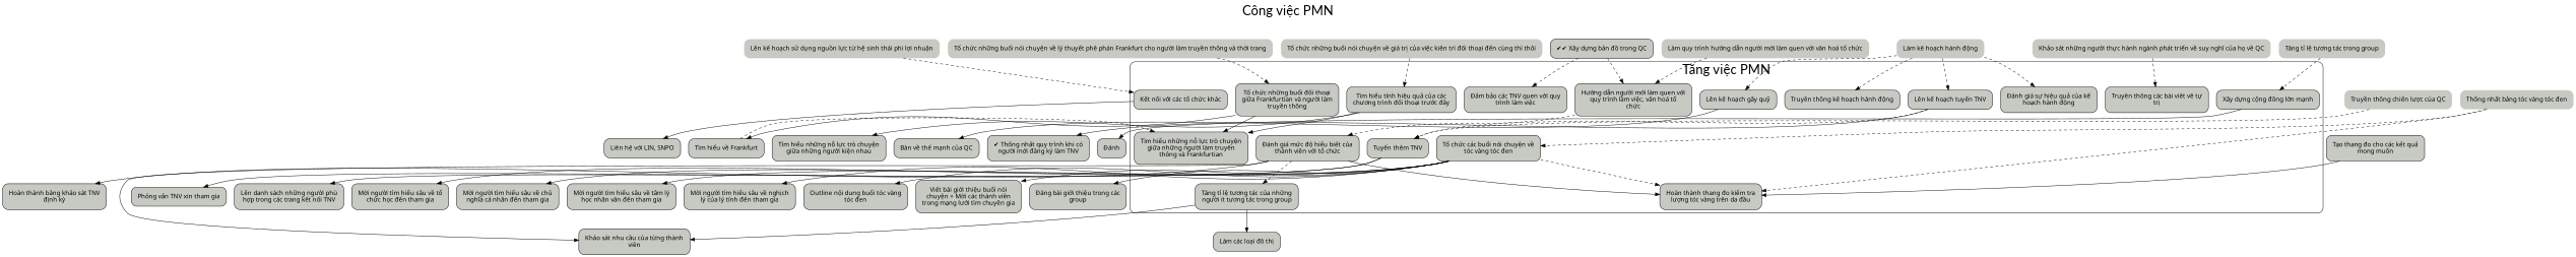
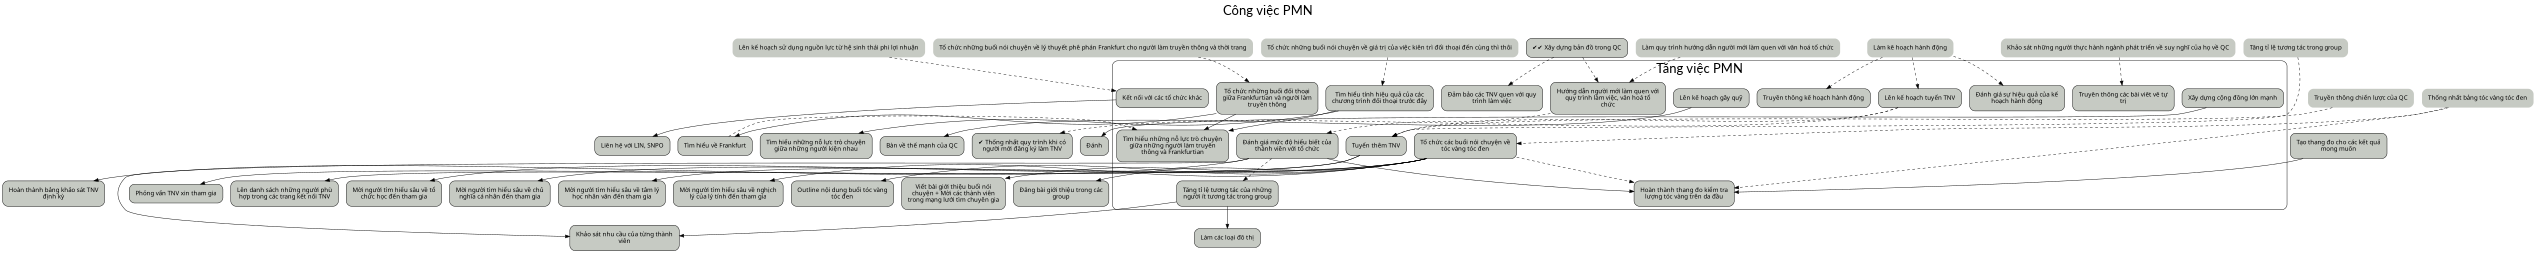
  digraph {
    fontname=Lato
    fontsize=30
    label="Công việc PMN"
    labelloc=t
    style=rounded
    node [fillcolor="#c6cac3" fontname="SVN-Avo" margin=0.2 shape=polygon style="filled, rounded"]
    edge [penwidth=1 style=solid]
    n1 [label="Hoàn thành thang đo kiểm tra\nlượng tóc vàng trên da đầu"]
    n2 [label="Tìm hiểu những nỗ lực trò chuyện\ngiữa những người làm truyền\nthông và Frankfurtian"]
    n3 [label="Tổ chức các buổi nói chuyện về\ntóc vàng tóc đen"]
    n4 [label="Kết nối với các tổ chức khác"]
    n5 [label="Xây dựng cộng đồng lớn mạnh"]
    n6 [label="Tuyển thêm TNV"]
    n7 [label="Tổ chức những buổi đối thoại\ngiữa Frankfurtian và người làm\ntruyền thông"]
    n8 [label="Tìm hiểu tính hiệu quả của các\nchương trình đối thoại trước đây"]
    n9 [label="Đảm bảo các TNV quen với quy\ntrình làm việc"]
    n10 [label="Hướng dẫn người mới làm quen với\nquy trình làm việc, văn hoá tổ\nchức"]
    n11 [label="Truyền thông kế hoạch hành động"]
    n12 [label="Đánh giá sự hiệu quả của kế\nhoạch hành động"]
    n13 [label="Lên kế hoạch gây quỹ"]
    n14 [label="Lên kế hoạch tuyển TNV"]
    n15 [label="Đánh giá mức độ hiểu biết của\nthành viên với tổ chức"]
    n16 [label="Tăng tỉ lệ tương tác của những\nngười ít tương tác trong group"]
    n17 [label="Truyền thông các bài viết về tự\ntrị"]
    n18 [label="Outline nội dung buổi tóc vàng\ntóc đen"]
    n19 [label="Viết bài giới thiệu buổi nói\nchuyện + Mời các thành viên\ntrong mạng lưới tìm chuyên gia"]
    n20 [label="Đăng bài giới thiệu trong các\ngroup"]
    n21 [label="Mời người tìm hiểu sâu về tổ\nchức học đến tham gia"]
    n22 [label="Mời người tìm hiểu sâu về chủ\nnghĩa cá nhân đến tham gia"]
    n23 [label="Mời người tìm hiểu sâu về tâm lý\nhọc nhân văn đến tham gia"]
    n24 [label="Mời người tìm hiểu sâu về nghịch\nlý của lý tính đến tham gia"]
    n25 [label="Liên hệ với LIN, SNPO"]
    n26 [label="Đánh"]
    n27 [label="Lên danh sách những người phù\nhợp trong các trang kết nối TNV"]
    n28 [label="Phỏng vấn TNV xin tham gia"]
    n29 [label="Tìm hiểu về Frankfurt"]
    n30 [label="Tìm hiểu những nỗ lực trò chuyện\ngiữa những người kiện nhau"]
    n31 [label="Bàn về thế mạnh của QC"]
    n32 [label="✔ Thống nhất quy trình khi có\nngười mới đăng ký làm TNV"]
    n33 [label="Khảo sát nhu cầu của từng thành\nviên"]
    n34 [label="Hoàn thành bảng khảo sát TNV\nđịnh kỳ"]
    n35 [label="Làm các loại đồ thị"]
    n36 [label="✔✔ Xây dựng bản đồ trong QC"]
    n37 [label="Tạo thang đo cho các kết quả\nmong muốn"]
    "Thống nhất bảng tóc vàng tóc đen" [shape=plaintext]
    "Lên kế hoạch sử dụng nguồn lực từ hệ sinh thái phi lợi nhuận" [shape=plaintext]
    "Tăng tỉ lệ tương tác trong group" [shape=plaintext]
    "Truyền thông chiến lược của QC" [shape=plaintext]
    "Tổ chức những buổi nói chuyện về lý thuyết phê phán Frankfurt cho người làm truyền thông và thời trang" [shape=plaintext]
    "Tổ chức những buổi nói chuyện về giá trị của việc kiên trì đối thoại đến cùng thì thôi" [shape=plaintext]
    "Làm quy trình hướng dẫn người mới làm quen với văn hoá tổ chức" [shape=plaintext]
    "Làm kế hoạch hành động" [shape=plaintext]
    "Khảo sát những người thực hành ngành phát triển về suy nghĩ của họ về QC" [shape=plaintext]
    subgraph cluster_1 {
      label="Tăng việc PMN"
      n1
      n2
      n3
      n4
      n5
      n6
      n7
      n8
      n9
      n10
      n11
      n12
      n13
      n14
      n15
      n16
      n17
    }
    n3 -> n1 [style=dashed]
    n3 -> n18
    n3 -> n19
    n3 -> n20
    n3 -> n21
    n3 -> n22
    n3 -> n23
    n3 -> n24
    n4 -> n25
    n5 -> n26
    n6 -> n27
    n6 -> n28
    n7 -> n2
    n7 -> n29
    n8 -> n2
    n8 -> n30
    n10 -> n15 [style=dashed]
    n13 -> n31
    n14 -> n6 [style=dashed]
-   n14 -> n32
+   n14 -> n32 [style=dashed]
    n15 -> n1
    n15 -> n16 [style=dashed]
    n15 -> n33
    n15 -> n34
    n16 -> n33
    n16 -> n35
    n29 -> n2 [style=dashed]
    n36 -> n9 [style=dashed]
    n36 -> n10 [style=dashed]
    n37 -> n1
    "Thống nhất bảng tóc vàng tóc đen" -> n1 [style=dashed]
    "Thống nhất bảng tóc vàng tóc đen" -> n3 [style=dashed]
    "Lên kế hoạch sử dụng nguồn lực từ hệ sinh thái phi lợi nhuận" -> n4 [style=dashed]
-   "Tăng tỉ lệ tương tác trong group" -> n5 [style=dashed]
+   "Tăng tỉ lệ tương tác trong group" -> n6 [style=dashed]
    "Truyền thông chiến lược của QC" -> n6 [style=dashed]
    "Tổ chức những buổi nói chuyện về lý thuyết phê phán Frankfurt cho người làm truyền thông và thời trang" -> n7 [style=dashed]
    "Tổ chức những buổi nói chuyện về giá trị của việc kiên trì đối thoại đến cùng thì thôi" -> n8 [style=dashed]
    "Làm quy trình hướng dẫn người mới làm quen với văn hoá tổ chức" -> n10 [style=dashed]
    "Làm kế hoạch hành động" -> n11 [style=dashed]
    "Làm kế hoạch hành động" -> n12 [style=dashed]
-   "Làm kế hoạch hành động" -> n13 [style=dashed]
    "Làm kế hoạch hành động" -> n14 [style=dashed]
    "Khảo sát những người thực hành ngành phát triển về suy nghĩ của họ về QC" -> n17 [style=dashed]
  }
